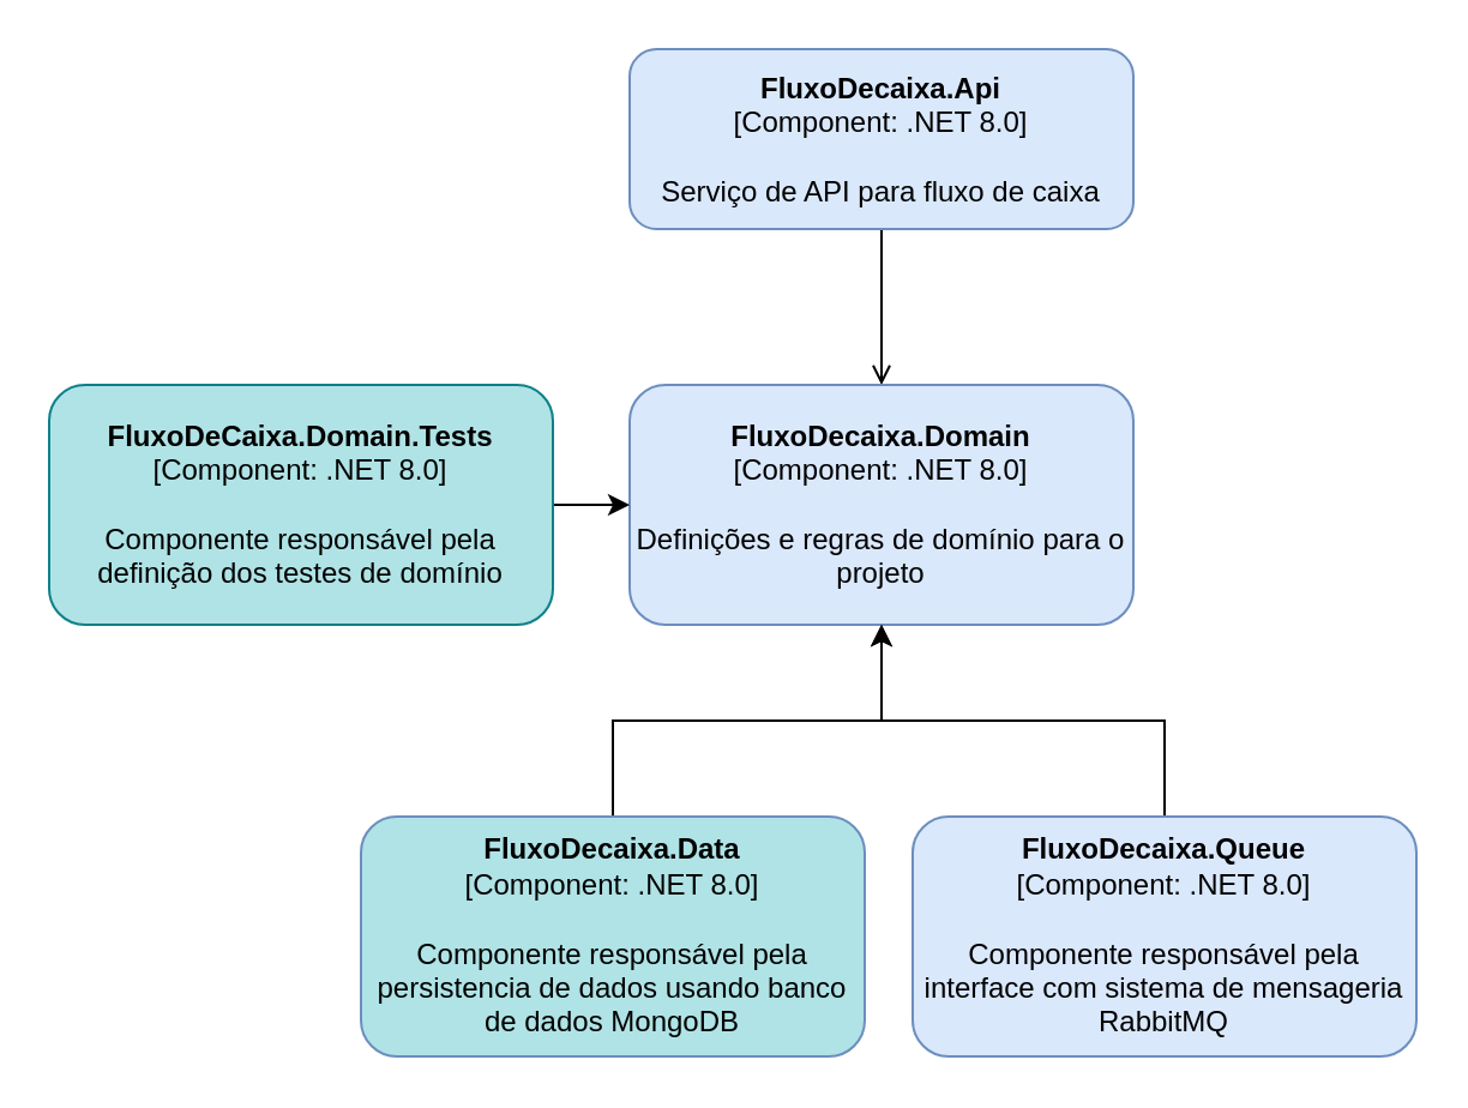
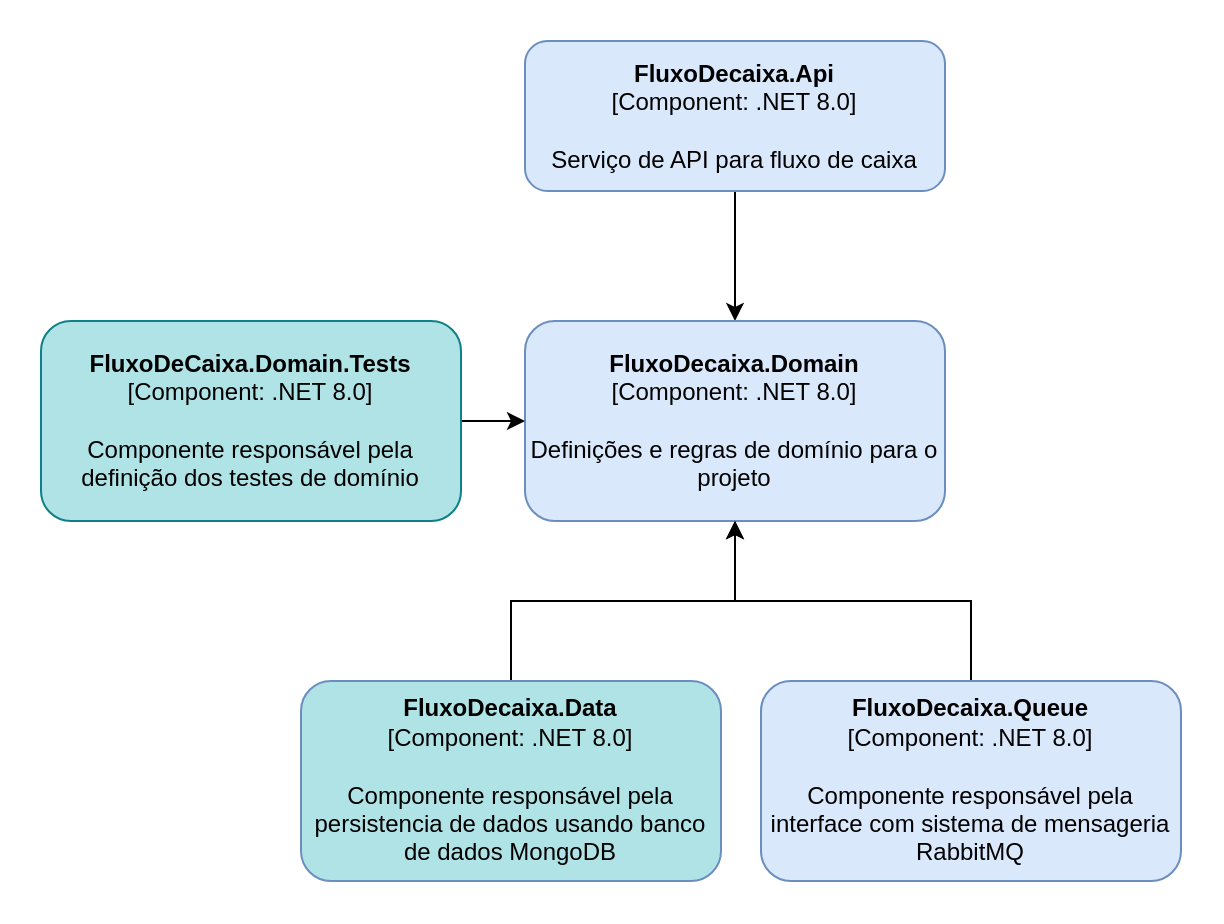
  <mxCell id="0" />
  <mxCell id="1" parent="0" />
- <mxCell id="2" style="edgeStyle=orthogonalEdgeStyle;rounded=0;orthogonalLoop=1;jettySize=auto;html=1;endArrow=open;" edge="1" parent="1" source="3" target="4"><mxGeometry relative="1" as="geometry" /></mxCell>
+ <mxCell id="2" style="edgeStyle=orthogonalEdgeStyle;rounded=0;orthogonalLoop=1;jettySize=auto;html=1;" edge="1" parent="1" source="3" target="4"><mxGeometry relative="1" as="geometry" /></mxCell>
  <mxCell id="3" value="&lt;b&gt;FluxoDecaixa.Api&lt;/b&gt;&lt;br&gt;[Component: .NET 8.0]&lt;br&gt;&lt;br&gt;Serviço de API para fluxo de caixa" style="rounded=1;whiteSpace=wrap;html=1;fillColor=#dae8fc;strokeColor=#6c8ebf;" vertex="1" parent="1"><mxGeometry x="262" y="20" width="210" height="75" as="geometry" /></mxCell>
  <mxCell id="4" value="&lt;b&gt;FluxoDecaixa.Domain&lt;/b&gt;&lt;br&gt;[Component: .NET 8.0]&lt;br&gt;&lt;br&gt;Definições e regras de domínio para o projeto" style="rounded=1;whiteSpace=wrap;html=1;fillColor=#dae8fc;strokeColor=#6c8ebf;" vertex="1" parent="1"><mxGeometry x="262" y="160" width="210" height="100" as="geometry" /></mxCell>
  <mxCell id="5" style="edgeStyle=orthogonalEdgeStyle;rounded=0;orthogonalLoop=1;jettySize=auto;html=1;" edge="1" parent="1" source="6" target="4"><mxGeometry relative="1" as="geometry" /></mxCell>
  <mxCell id="6" value="&lt;b&gt;FluxoDecaixa.Data&lt;/b&gt;&lt;br&gt;[Component: .NET 8.0]&lt;br&gt;&lt;br&gt;Componente responsável pela persistencia de dados usando banco de dados MongoDB" style="rounded=1;whiteSpace=wrap;html=1;fillColor=#b0e3e6;strokeColor=#6c8ebf;" vertex="1" parent="1"><mxGeometry x="150" y="340" width="210" height="100" as="geometry" /></mxCell>
  <mxCell id="7" style="edgeStyle=orthogonalEdgeStyle;rounded=0;orthogonalLoop=1;jettySize=auto;html=1;" edge="1" parent="1" source="8" target="4"><mxGeometry relative="1" as="geometry" /></mxCell>
  <mxCell id="8" value="&lt;b&gt;FluxoDecaixa.Queue&lt;/b&gt;&lt;br&gt;[Component: .NET 8.0]&lt;br&gt;&lt;br&gt;Componente responsável pela interface com sistema de mensageria RabbitMQ" style="rounded=1;whiteSpace=wrap;html=1;fillColor=#dae8fc;strokeColor=#6c8ebf;" vertex="1" parent="1"><mxGeometry x="380" y="340" width="210" height="100" as="geometry" /></mxCell>
  <mxCell id="9" style="edgeStyle=orthogonalEdgeStyle;rounded=0;orthogonalLoop=1;jettySize=auto;html=1;" edge="1" parent="1" source="10" target="4"><mxGeometry relative="1" as="geometry" /></mxCell>
  <mxCell id="10" value="&lt;b&gt;FluxoDeCaixa.Domain.Tests&lt;/b&gt;&lt;br&gt;[Component: .NET 8.0]&lt;br&gt;&lt;br&gt;Componente responsável pela definição dos testes de domínio" style="rounded=1;whiteSpace=wrap;html=1;fillColor=#b0e3e6;strokeColor=#0e8088;" vertex="1" parent="1"><mxGeometry x="20" y="160" width="210" height="100" as="geometry" /></mxCell>
